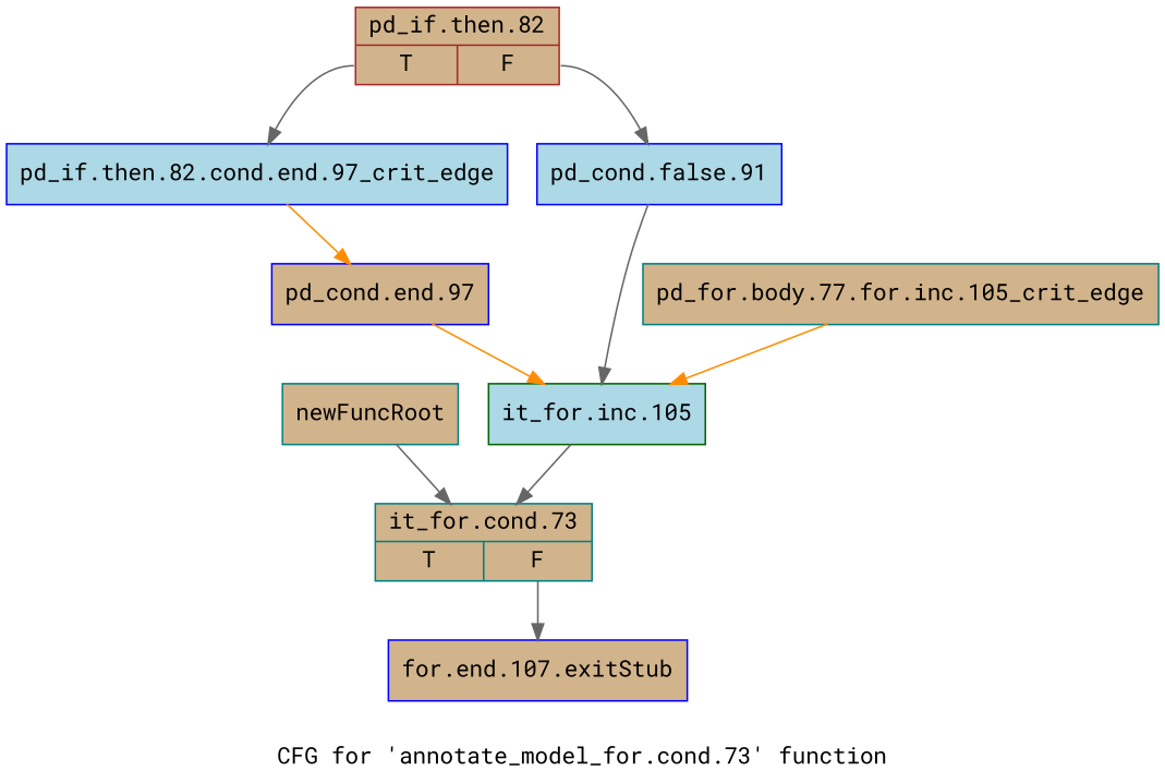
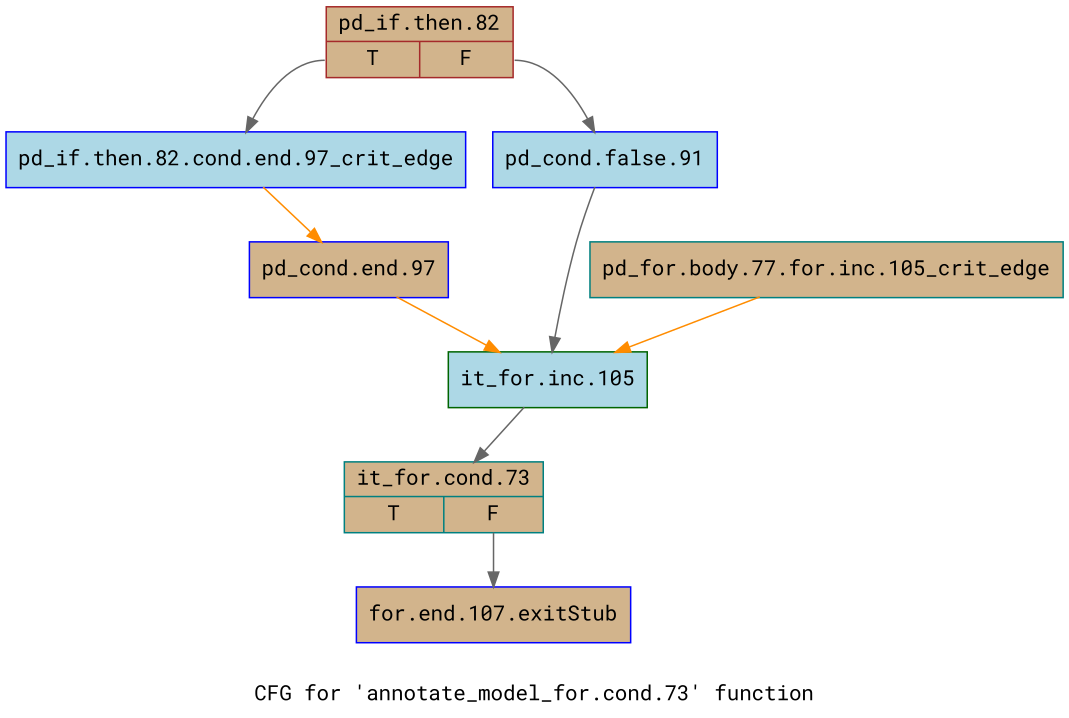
  digraph {
    fontname="Roboto Mono"
    label="CFG for 'annotate_model_for.cond.73' function"
    node [color=blue fillcolor=tan fontname="Roboto Mono" shape=record style=filled]
    edge [color=gray40 fontname="Roboto Mono"]
-   n1 [color=teal label="{newFuncRoot}"]
    n2 [color=teal label="{it_for.cond.73|{<s0>T|<s1>F}}"]
    n3 [label="{for.end.107.exitStub}"]
    n4 [color=brown label="{pd_if.then.82|{<s0>T|<s1>F}}"]
    n5 [fillcolor=lightblue label="{pd_if.then.82.cond.end.97_crit_edge}"]
    n6 [fillcolor=lightblue label="{pd_cond.false.91}"]
    n7 [color=teal label="{pd_for.body.77.for.inc.105_crit_edge}"]
    n8 [color=darkgreen fillcolor=lightblue label="{it_for.inc.105}"]
    n9 [label="{pd_cond.end.97}"]
-   n1 -> n2
    n2 -> n3 [tailport=s1]
    n4 -> n5 [tailport=s0]
    n4 -> n6 [tailport=s1]
    n5 -> n9 [color=darkorange]
    n6 -> n8
    n7 -> n8 [color=darkorange]
    n8 -> n2
    n9 -> n8 [color=darkorange]
  }
